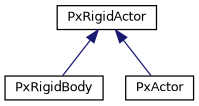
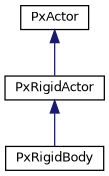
  digraph {
    node [color=black fillcolor=white fontname=Helvetica fontsize=10 shape=record style=filled]
    edge [color=midnightblue dir=back fontname=Helvetica fontsize=10 labelfontname=Helvetica labelfontsize=10 style=solid]
    n1 [height=0.2 label=PxRigidBody width=0.4]
    n2 [height=0.2 label=PxRigidActor width=0.4]
    n3 [height=0.2 label=PxActor width=0.4]
    n2 -> n1
-   n2 -> n3
+   n3 -> n2
  }
